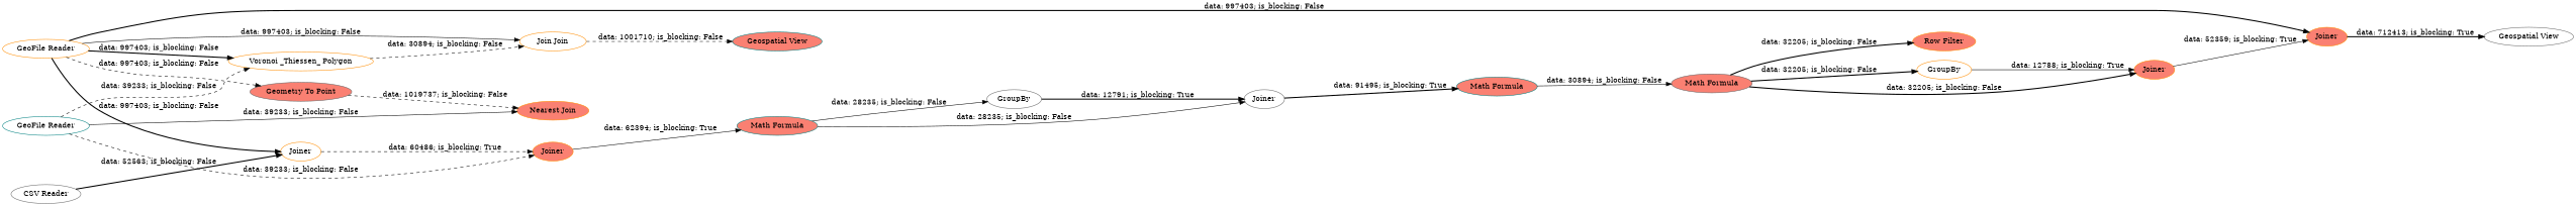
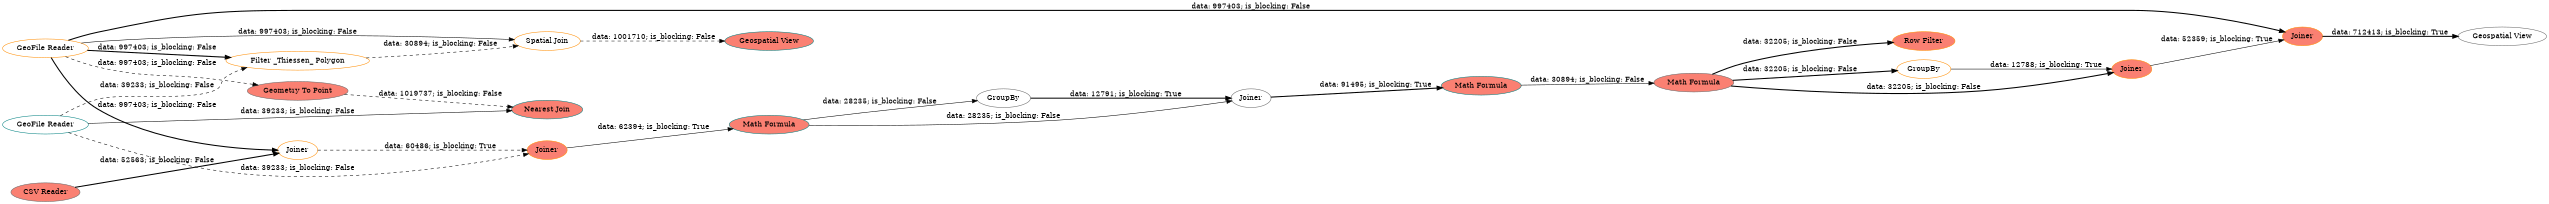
  digraph {
    rankdir=LR
    node [color=darkorange fillcolor=white style=filled]
    edge [style=bold]
-   n1 [label="Voronoi _Thiessen_ Polygon"]
-   n2 [label="Join Join"]
+   n1 [label="Filter _Thiessen_ Polygon"]
+   n2 [label="Spatial Join"]
    n3 [color=teal fillcolor=salmon label="Geospatial View"]
-   n4 [fillcolor=salmon label="Nearest Join"]
+   n4 [color=teal fillcolor=salmon label="Nearest Join"]
    n5 [label="GeoFile Reader"]
    n6 [fillcolor=salmon label=Joiner]
    n7 [label=Joiner]
    n8 [color=gray40 fillcolor=salmon label="Geometry To Point"]
    n9 [color=gray40 label="Geospatial View"]
    n10 [fillcolor=salmon label=Joiner]
    n11 [fillcolor=salmon label="Row Filter"]
    n12 [color=gray40 label=Joiner]
    n13 [color=teal fillcolor=salmon label="Math Formula"]
    n14 [color=gray40 fillcolor=salmon label="Math Formula"]
    n15 [color=gray40 label=GroupBy]
    n16 [label=GroupBy]
    n17 [fillcolor=salmon label=Joiner]
    n18 [color=teal fillcolor=salmon label="Math Formula"]
    n19 [color=teal label="GeoFile Reader"]
-   n20 [color=gray40 label="CSV Reader"]
+   n20 [color=gray40 fillcolor=salmon label="CSV Reader"]
    n1 -> n2 [label="data: 30894; is_blocking: False" style=dashed]
    n2 -> n3 [label="data: 1001710; is_blocking: False" style=dashed]
    n5 -> n1 [label="data: 997403; is_blocking: False"]
    n5 -> n2 [label="data: 997403; is_blocking: False" style=solid]
    n5 -> n6 [label="data: 997403; is_blocking: False"]
    n5 -> n7 [label="data: 997403; is_blocking: False"]
    n5 -> n8 [label="data: 997403; is_blocking: False" style=dashed]
    n6 -> n9 [label="data: 712413; is_blocking: True"]
    n7 -> n10 [label="data: 60486; is_blocking: True" style=dashed]
    n8 -> n4 [label="data: 1019737; is_blocking: False" style=dashed]
    n10 -> n18 [label="data: 62394; is_blocking: True" style=solid]
    n12 -> n13 [label="data: 91495; is_blocking: True"]
    n13 -> n14 [label="data: 30894; is_blocking: False" style=solid]
    n14 -> n11 [label="data: 32205; is_blocking: False"]
    n14 -> n16 [label="data: 32205; is_blocking: False"]
    n14 -> n17 [label="data: 32205; is_blocking: False"]
    n15 -> n12 [label="data: 12791; is_blocking: True"]
    n16 -> n17 [label="data: 12788; is_blocking: True" style=solid]
    n17 -> n6 [label="data: 52359; is_blocking: True" style=solid]
    n18 -> n12 [label="data: 28235; is_blocking: False" style=solid]
    n18 -> n15 [label="data: 28235; is_blocking: False" style=solid]
    n19 -> n1 [label="data: 39233; is_blocking: False" style=dashed]
    n19 -> n4 [label="data: 39233; is_blocking: False" style=solid]
    n19 -> n10 [label="data: 39233; is_blocking: False" style=dashed]
    n20 -> n7 [label="data: 52563; is_blocking: False"]
  }
